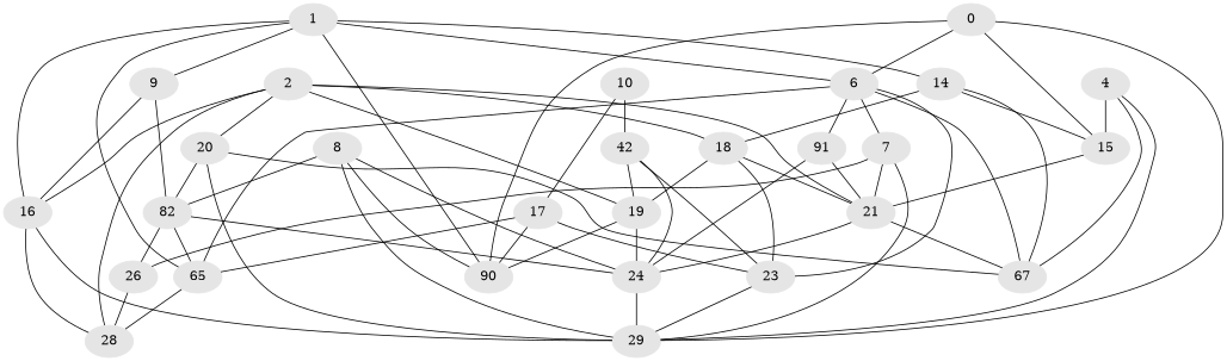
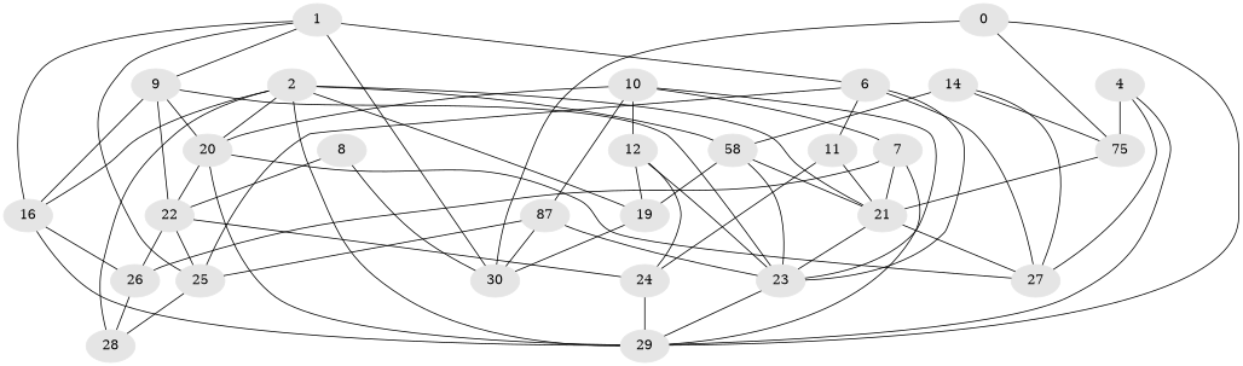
  graph {
    node [color=gray90 style=filled]
    edge [weight=1.0]
    1
    6
    14
    16
-   25 [label=65]
-   30 [label=90]
+   25
+   30
    9
    4
-   15
-   27 [label=67]
+   15 [label=75]
+   27
    29
    7
-   11 [label=91]
+   11
    23
-   18
+   18 [label=58]
    26
    28
    2
    19
    20
    21
    24
-   22 [label=82]
+   22
    8
    n25 [label=0]
    10
-   12 [label=42]
-   17
+   12
+   17 [label=87]
    1 -- 6
-   1 -- 14
    1 -- 16
    1 -- 25
    1 -- 30
    1 -- 9
    6 -- 25 [weight=2.0]
    6 -- 27
-   6 -- 7
+   10 -- 7
    6 -- 11
    6 -- 23
    14 -- 15
    14 -- 27
    14 -- 18
    16 -- 29
-   16 -- 28
+   16 -- 26
    25 -- 28
    9 -- 16
+   9 -- 23
+   9 -- 20
    9 -- 22 [weight=2.0]
    4 -- 15 [weight=3.0]
    4 -- 27
    4 -- 29
    15 -- 21
    7 -- 29
    7 -- 26 [weight=2.0]
    7 -- 21
    11 -- 21
    11 -- 24
    23 -- 29
    18 -- 23
    18 -- 19
    18 -- 21
    26 -- 28
    2 -- 16
    2 -- 18
    2 -- 28
    2 -- 19
    2 -- 20
    2 -- 21
    19 -- 30
-   19 -- 24 [weight=2.0]
    20 -- 27
    20 -- 29
    20 -- 22
    21 -- 27
-   21 -- 24
+   21 -- 23
    24 -- 29
    22 -- 25
    22 -- 26
    22 -- 24
    8 -- 30
-   8 -- 29
-   8 -- 24
+   2 -- 29
    8 -- 22
-   n25 -- 6
    n25 -- 30
    n25 -- 15
    n25 -- 29
+   10 -- 23
+   10 -- 20
    10 -- 12
    10 -- 17
    12 -- 23
    12 -- 19
    12 -- 24
    17 -- 25
    17 -- 30
    17 -- 23
  }
